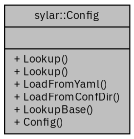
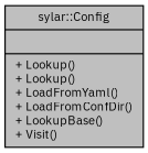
  digraph {
    fontname="IBM Plex Sans"
-   n1 [color=black fillcolor=grey75 fontcolor=black fontname="IBM Plex Sans" fontsize=10 height=0.2 label="{sylar::Config\n||+ Lookup()\l+ Lookup()\l+ LoadFromYaml()\l+ LoadFromConfDir()\l+ LookupBase()\l+ Config()\l}" shape=record style=filled width=0.4]
+   n1 [color=black fillcolor=grey75 fontcolor=black fontname="IBM Plex Sans" fontsize=10 height=0.2 label="{sylar::Config\n||+ Lookup()\l+ Lookup()\l+ LoadFromYaml()\l+ LoadFromConfDir()\l+ LookupBase()\l+ Visit()\l}" shape=record style=filled width=0.4]
  }
